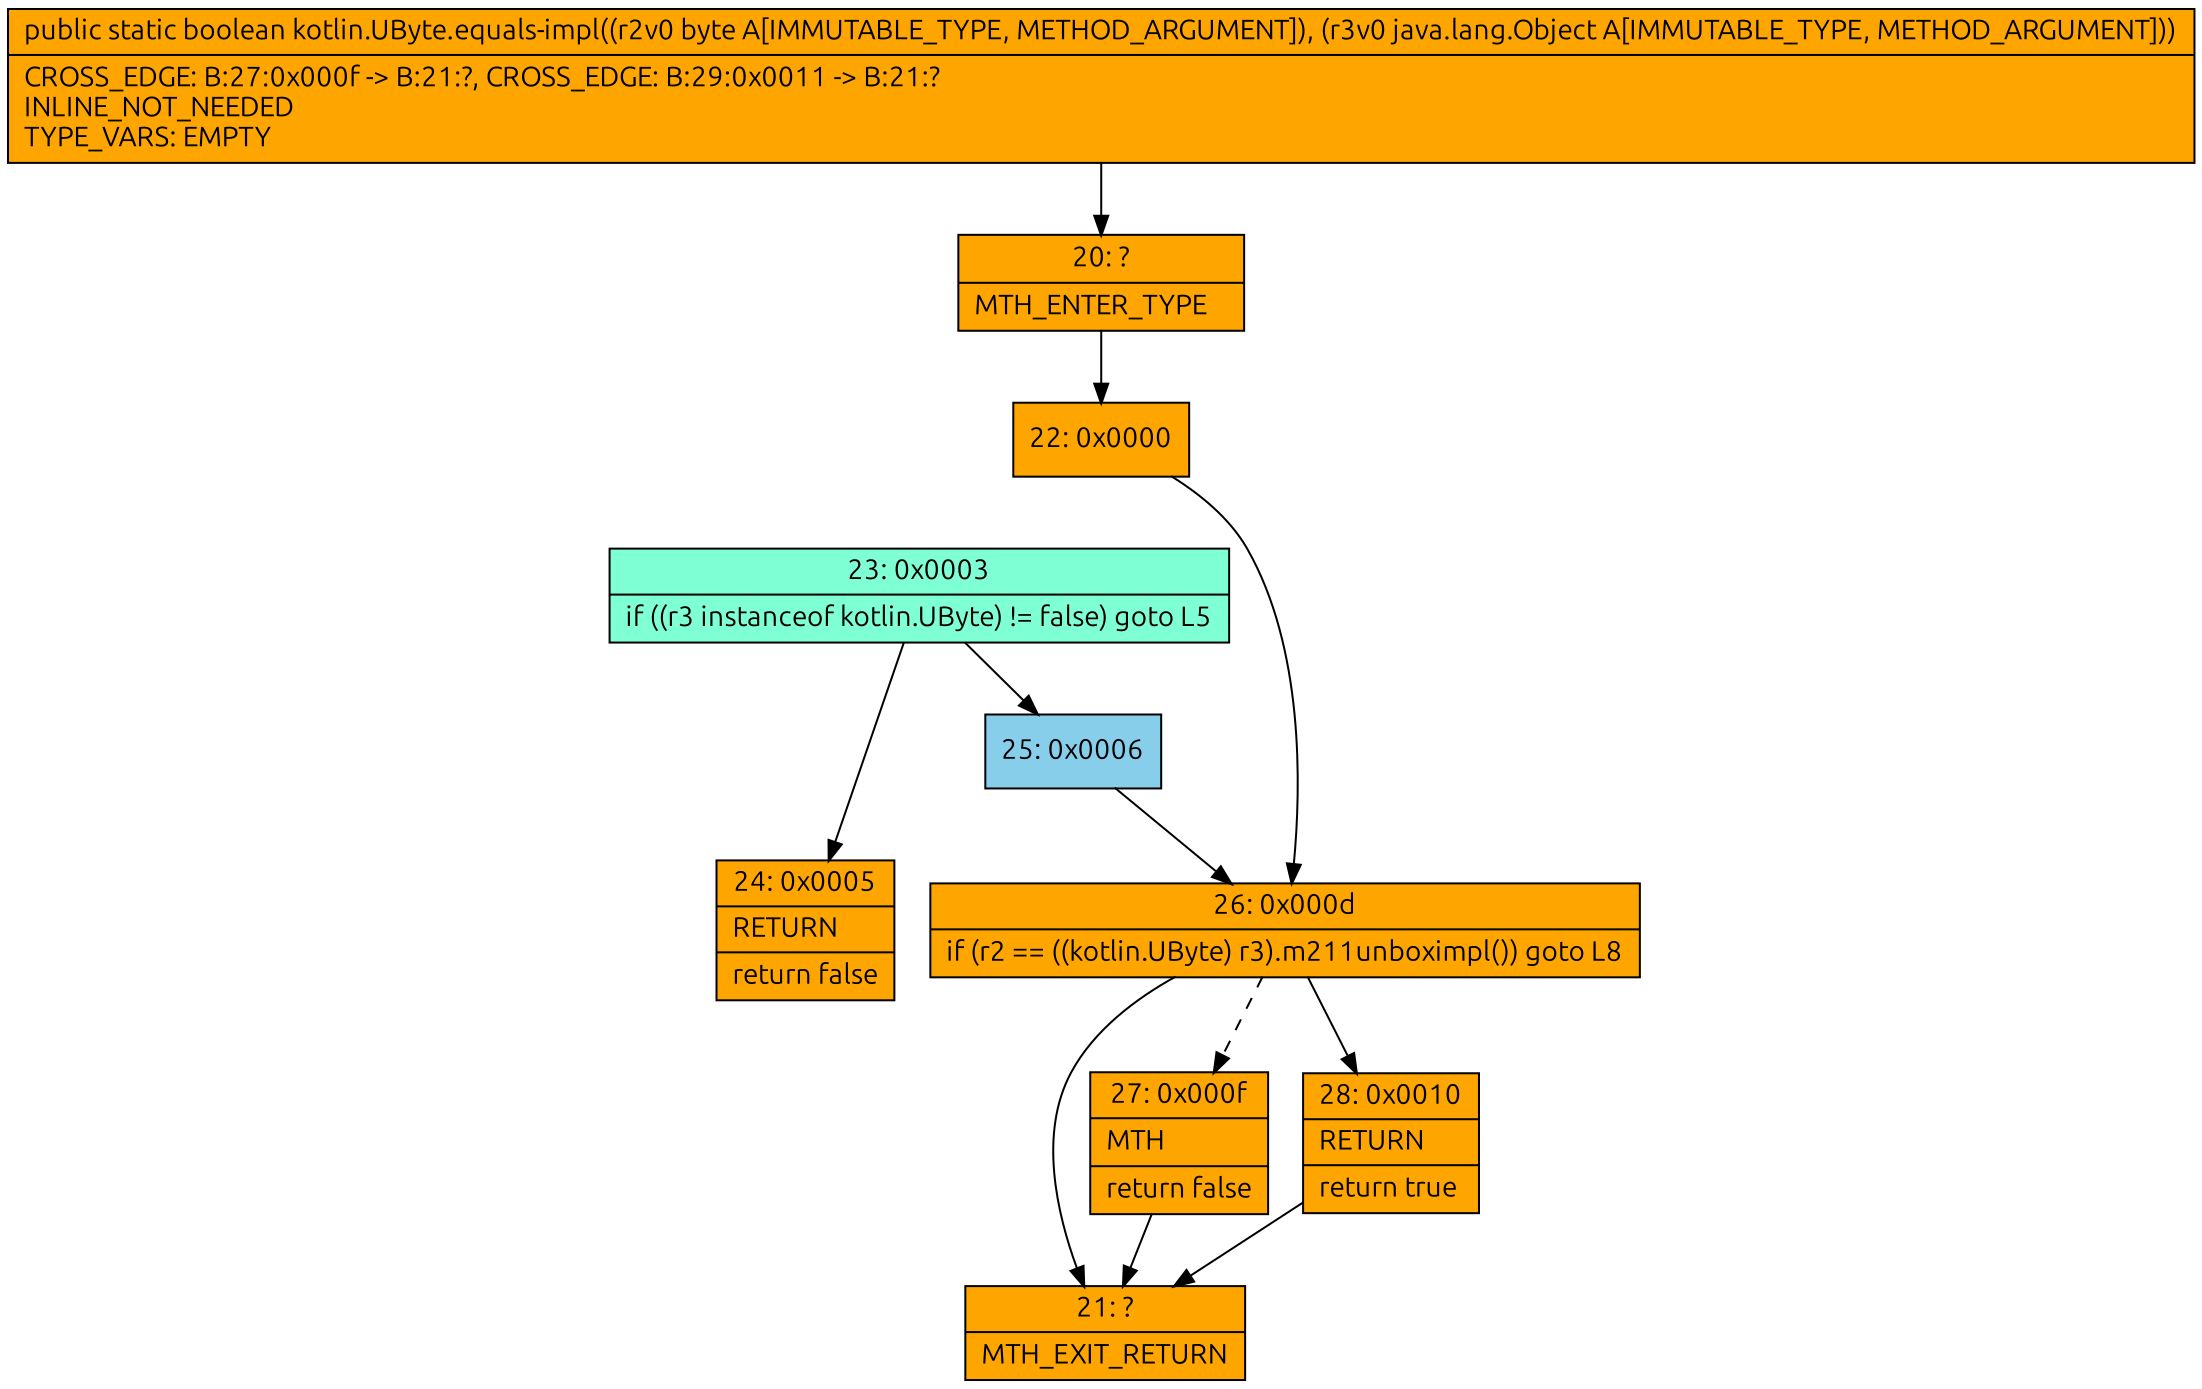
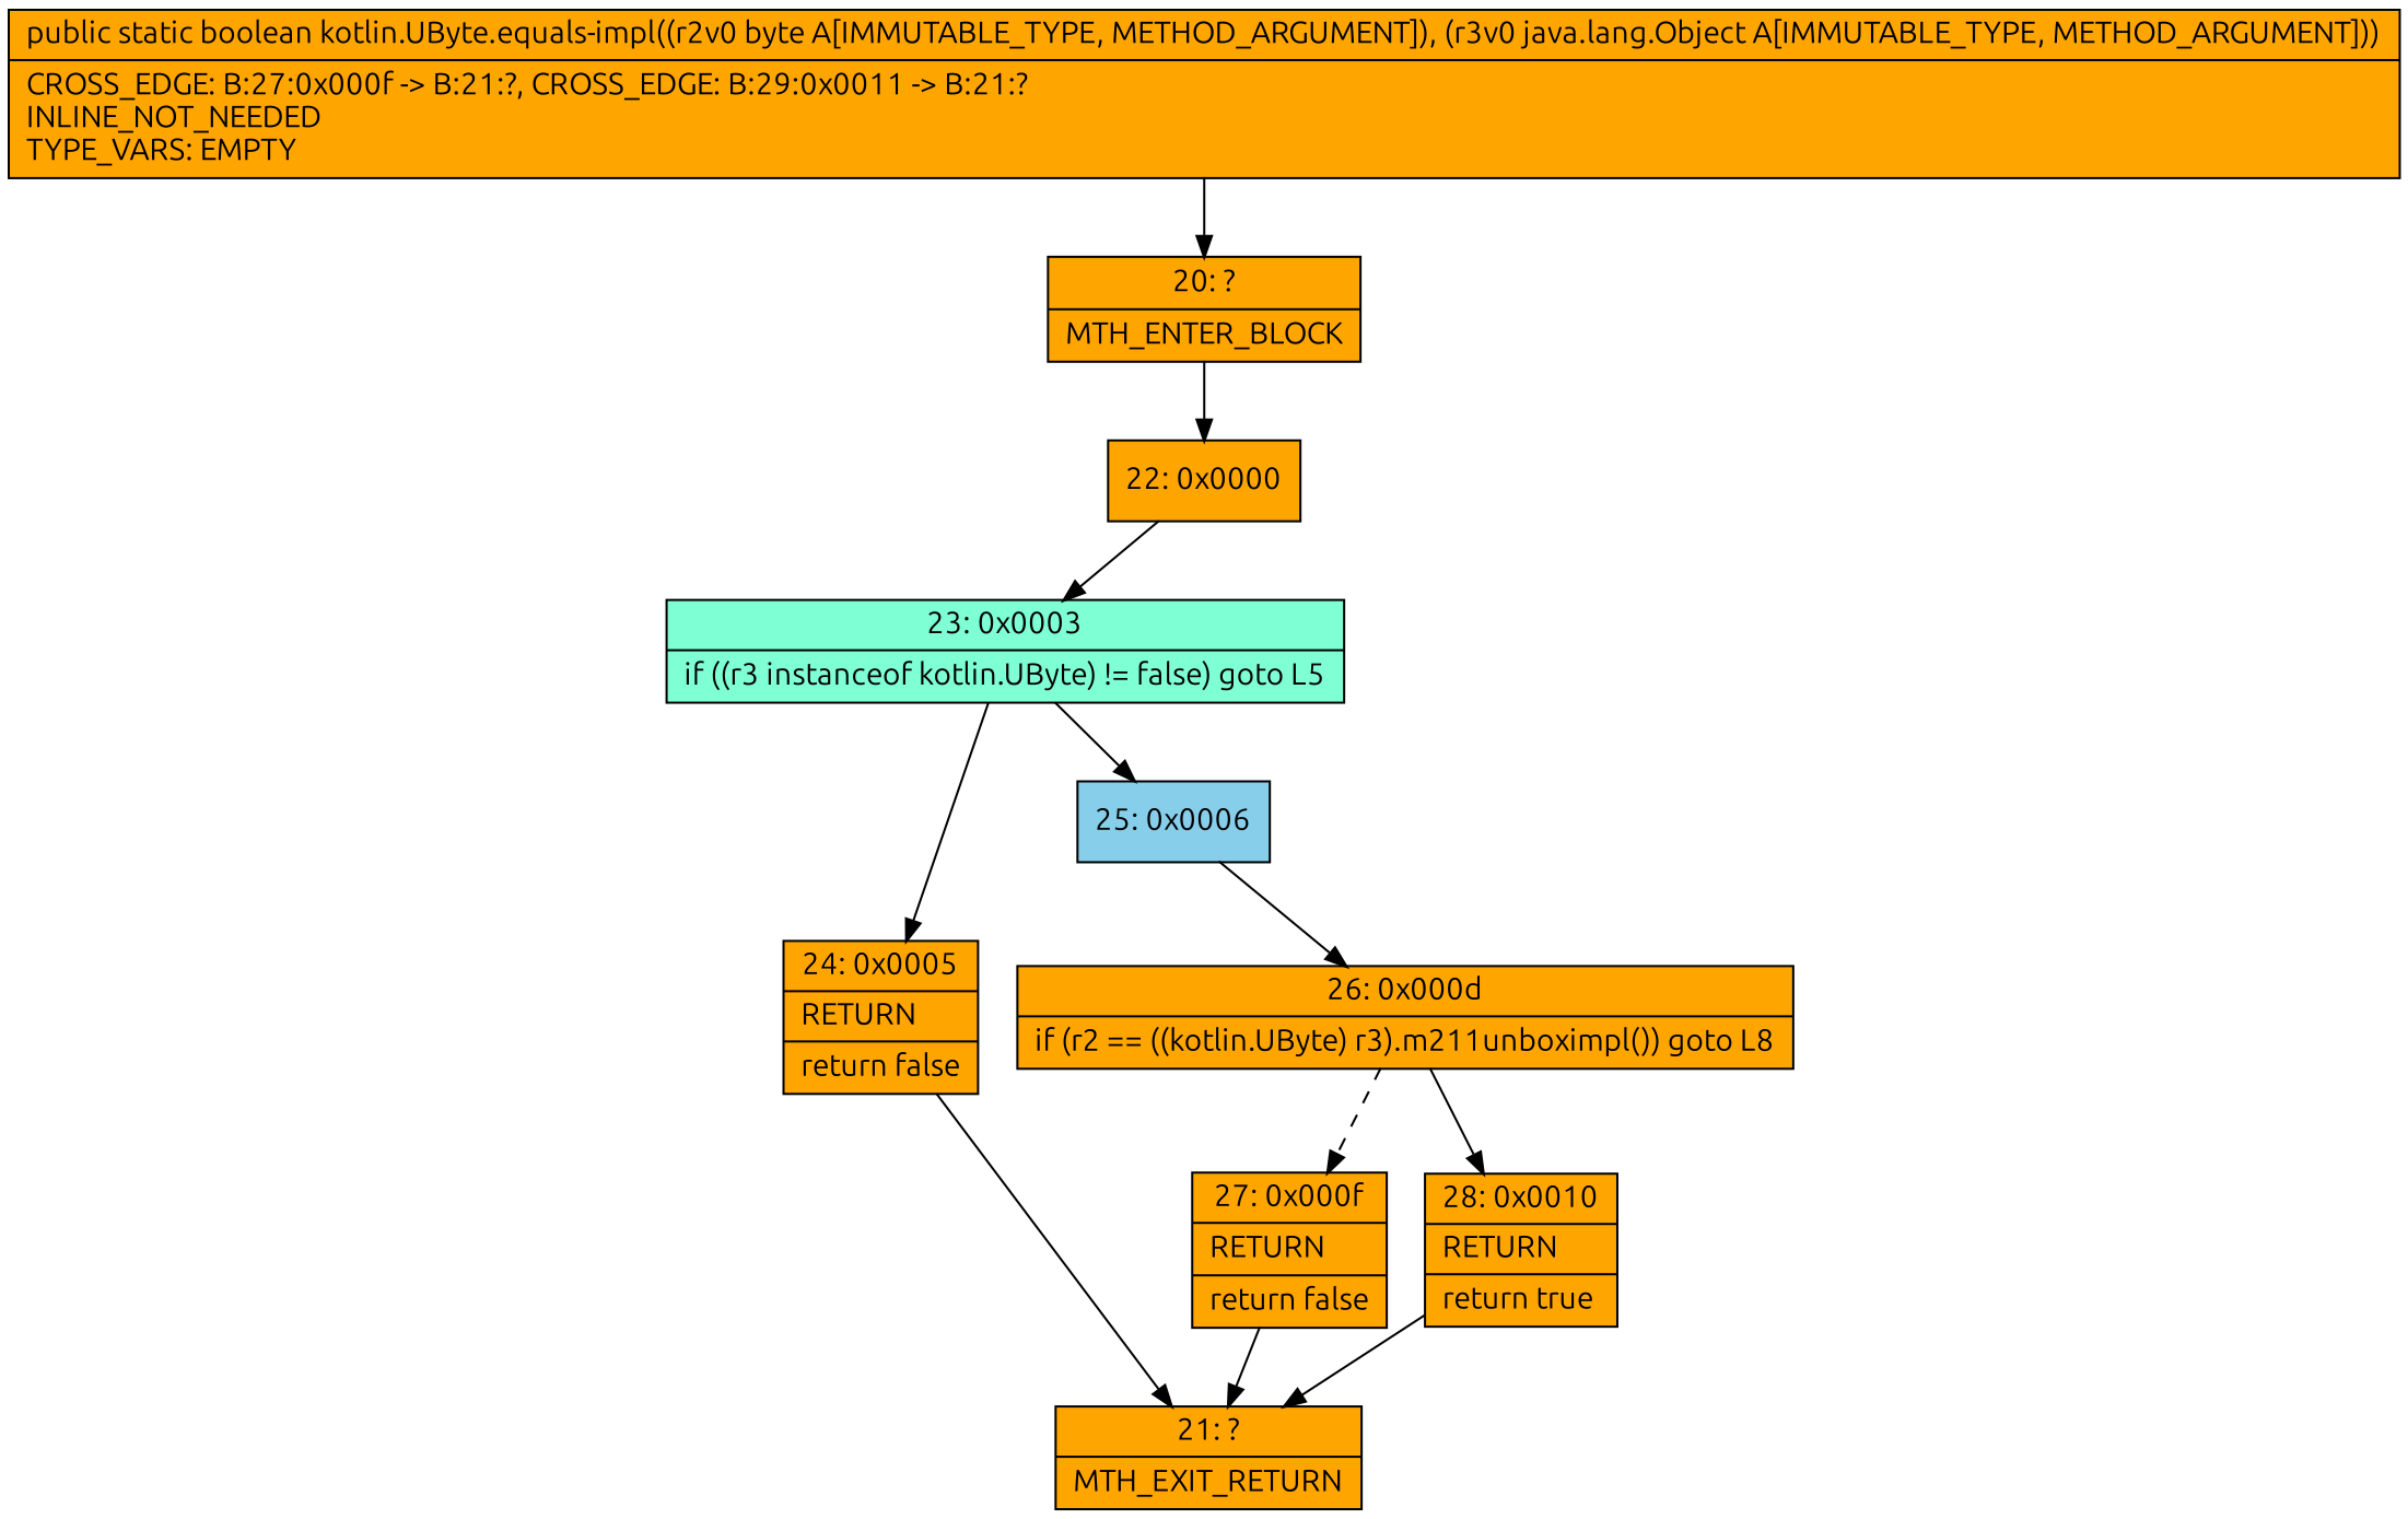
  digraph {
    fontname=Ubuntu
    node [fillcolor=orange fontname=Ubuntu shape=record style=filled]
    edge [fontname=Ubuntu]
-   n1 [label="{20\:\ ?|MTH_ENTER_TYPE\l}"]
+   n1 [label="{20\:\ ?|MTH_ENTER_BLOCK\l}"]
    n2 [label="{22\:\ 0x0000}"]
    n3 [fillcolor=aquamarine label="{23\:\ 0x0003|if ((r3 instanceof kotlin.UByte) != false) goto L5\l}"]
    n4 [label="{24\:\ 0x0005|RETURN\l|return false\l}"]
    n5 [fillcolor=skyblue label="{25\:\ 0x0006}"]
    n6 [label="{21\:\ ?|MTH_EXIT_RETURN\l}"]
    n7 [label="{26\:\ 0x000d|if (r2 == ((kotlin.UByte) r3).m211unboximpl()) goto L8\l}"]
-   n8 [label="{27\:\ 0x000f|MTH\l|return false\l}"]
+   n8 [label="{27\:\ 0x000f|RETURN\l|return false\l}"]
    n9 [label="{28\:\ 0x0010|RETURN\l|return true\l}"]
    n10 [label="{public static boolean kotlin.UByte.equals\-impl((r2v0 byte A[IMMUTABLE_TYPE, METHOD_ARGUMENT]), (r3v0 java.lang.Object A[IMMUTABLE_TYPE, METHOD_ARGUMENT]))  | CROSS_EDGE: B:27:0x000f \-\> B:21:?, CROSS_EDGE: B:29:0x0011 \-\> B:21:?\lINLINE_NOT_NEEDED\lTYPE_VARS: EMPTY\l}"]
    n1 -> n2
-   n2 -> n7
+   n2 -> n3
    n3 -> n4 [style=solid]
    n3 -> n5
-   n7 -> n6
+   n4 -> n6
    n5 -> n7
    n7 -> n8 [style=dashed]
    n7 -> n9
    n8 -> n6
    n9 -> n6
    n10 -> n1
  }
